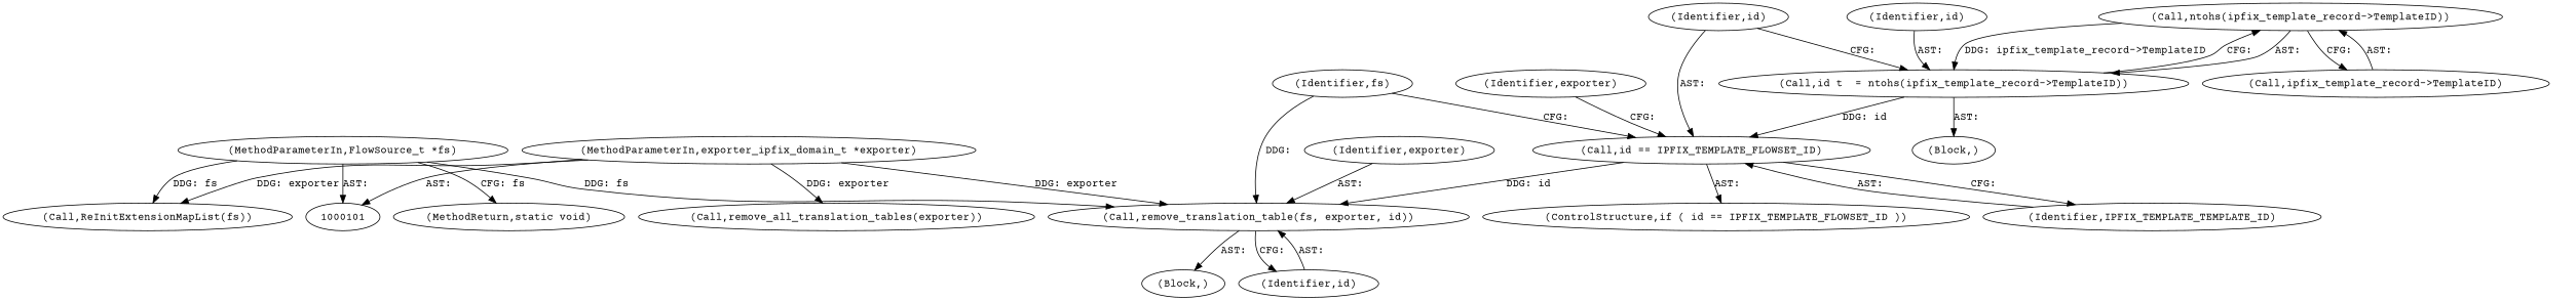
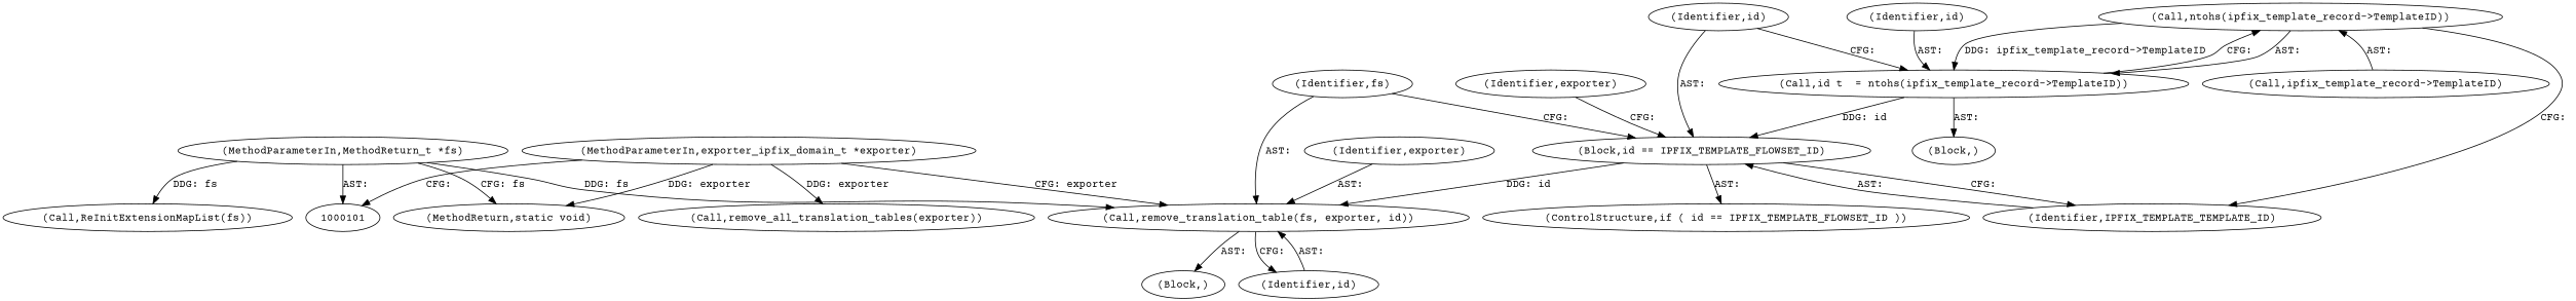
  digraph {
    fontname="Courier Prime"
    node [fontname="Courier Prime"]
    edge [fontname="Courier Prime"]
    n1 [label="(Call,remove_translation_table(fs, exporter, id))"]
    n2 [label="(Block,)"]
    n3 [label="(Identifier,id)"]
-   n4 [label="(MethodParameterIn,FlowSource_t *fs)"]
+   n4 [label="(MethodParameterIn,MethodReturn_t *fs)"]
    n5 [label="(MethodReturn,static void)"]
    n6 [label="(Call,ReInitExtensionMapList(fs))"]
    1000101
    n8 [label="(MethodParameterIn,exporter_ipfix_domain_t *exporter)"]
    n9 [label="(Call,remove_all_translation_tables(exporter))"]
-   n10 [label="(Call,id == IPFIX_TEMPLATE_FLOWSET_ID)"]
+   n10 [label="(Block,id == IPFIX_TEMPLATE_FLOWSET_ID)"]
    n11 [label="(ControlStructure,if ( id == IPFIX_TEMPLATE_FLOWSET_ID ))"]
    n12 [label="(Identifier,IPFIX_TEMPLATE_TEMPLATE_ID)"]
    n13 [label="(Call,id \t  = ntohs(ipfix_template_record->TemplateID))"]
    n14 [label="(Call,ntohs(ipfix_template_record->TemplateID))"]
    n15 [label="(Block,)"]
    n16 [label="(Call,ipfix_template_record->TemplateID)"]
    n17 [label="(Identifier,fs)"]
    n18 [label="(Identifier,id)"]
    n19 [label="(Identifier,exporter)"]
    n20 [label="(Identifier,exporter)"]
    n21 [label="(Identifier,id)"]
    n1 -> n2 [label="AST: "]
    n1 -> n3 [label="CFG: "]
    n3 -> n1 [label="AST: "]
    n4 -> n1 [label="DDG: fs"]
    n4 -> n5 [label="CFG: fs"]
    n4 -> n6 [label="DDG: fs"]
    n4 -> 1000101 [label="AST: "]
-   n8 -> n1 [label="DDG: exporter"]
-   n8 -> n6 [label="DDG: exporter"]
-   n8 -> 1000101 [label="AST: "]
+   n8 -> n1 [label="CFG: exporter"]
+   n8 -> n5 [label="DDG: exporter"]
+   n8 -> 1000101 [label="CFG: "]
    n8 -> n9 [label="DDG: exporter"]
    n10 -> n1 [label="DDG: id"]
    n10 -> n11 [label="AST: "]
    n10 -> n12 [label="CFG: "]
    n12 -> n10 [label="AST: "]
    n13 -> n10 [label="DDG: id"]
    n13 -> n14 [label="CFG: "]
    n13 -> n15 [label="AST: "]
    n14 -> n13 [label="AST: "]
    n14 -> n13 [label="DDG: ipfix_template_record->TemplateID"]
-   n14 -> n16 [label="CFG: "]
+   n14 -> n12 [label="CFG: "]
    n16 -> n14 [label="AST: "]
-   n17 -> n1 [label="DDG: "]
+   n17 -> n1 [label="AST: "]
    n17 -> n10 [label="CFG: "]
    n18 -> n13 [label="AST: "]
    n19 -> n10 [label="CFG: "]
    n20 -> n1 [label="AST: "]
    n21 -> n10 [label="AST: "]
    n21 -> n13 [label="CFG: "]
  }
